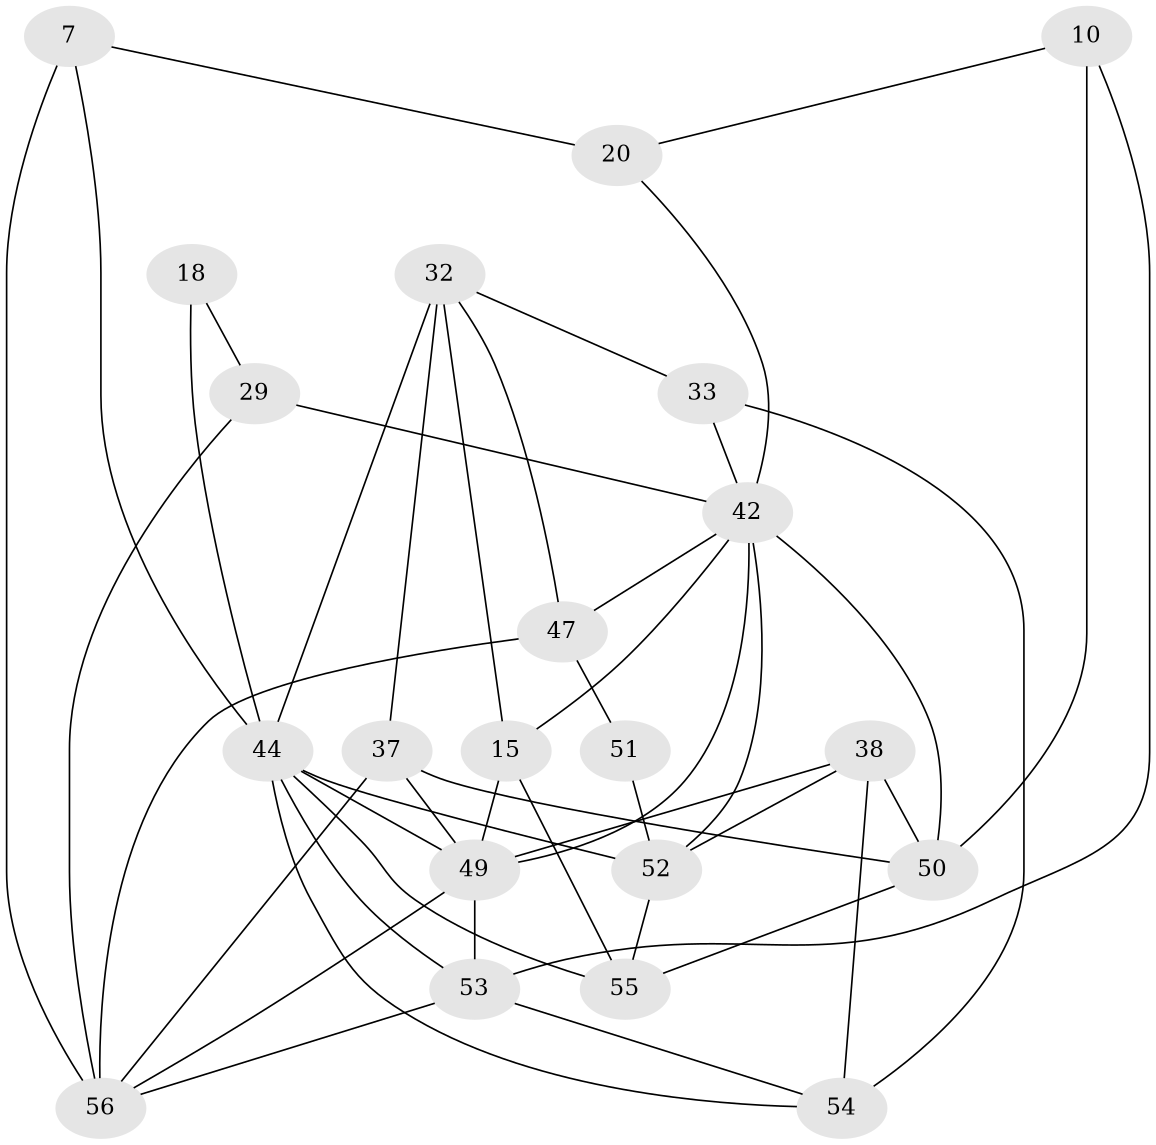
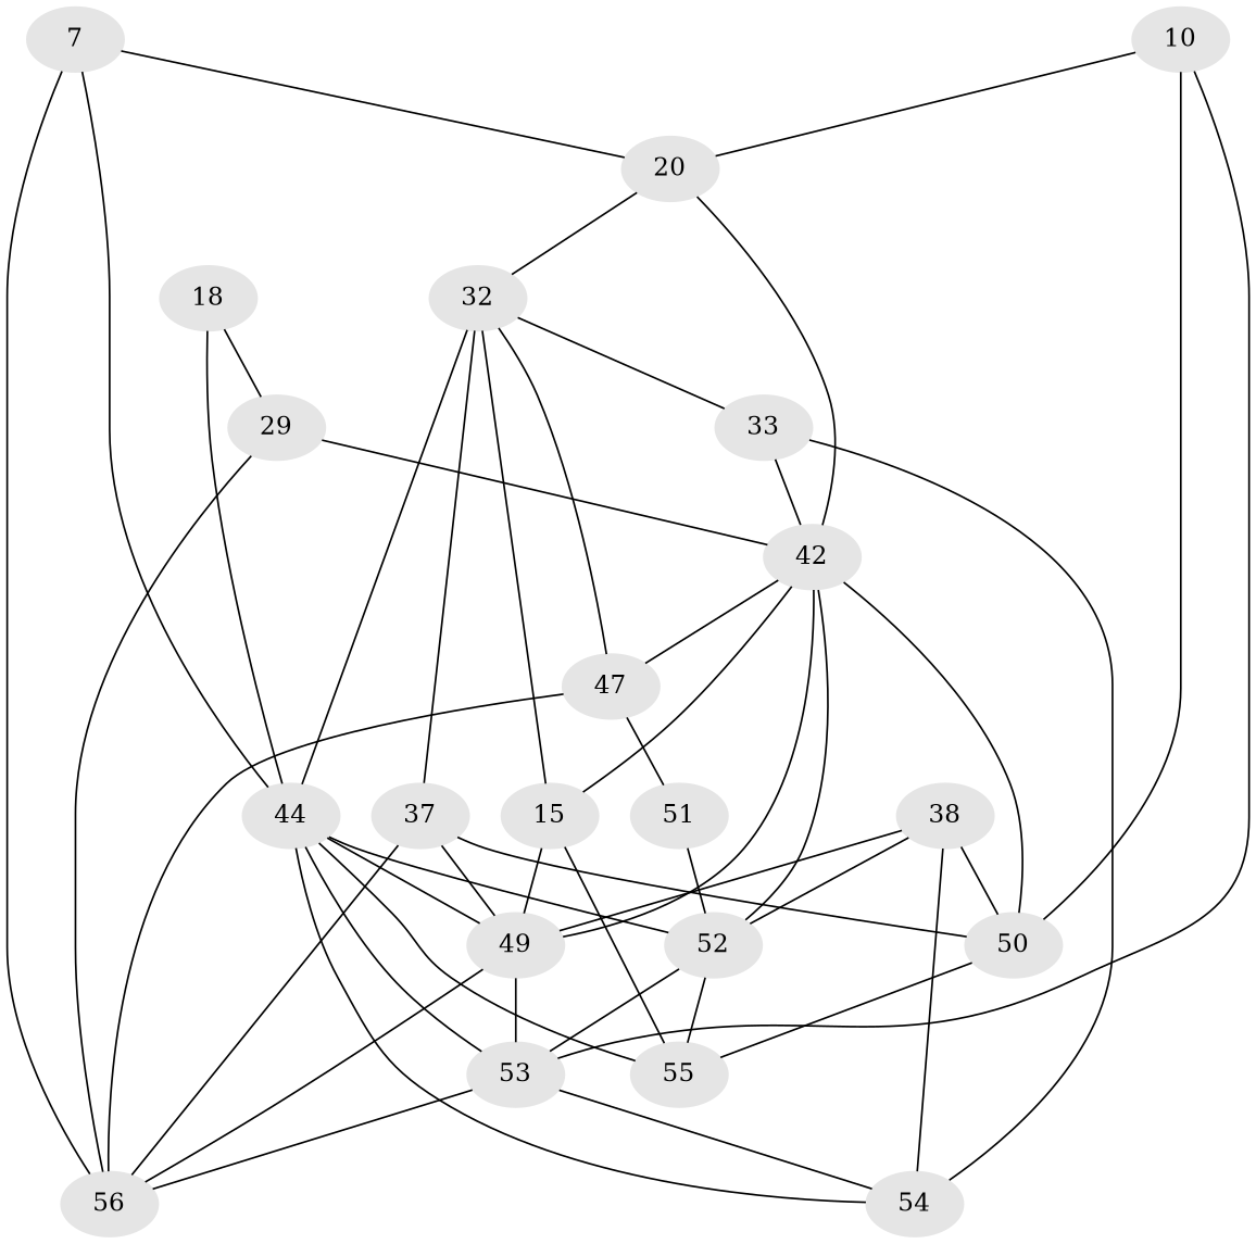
  graph {
    node [color=gray90 style=filled]
    7
    20
    44 [super="+4+36+40"]
    56 [super="+3+48"]
    32 [super="+26"]
    42 [super="+28"]
    53 [super="+31+23+39"]
    54 [super="+25"]
    49 [super="+13+46"]
    52 [super="+35+24"]
    55 [super="+17"]
    10
    50 [super="+19+41"]
    n14 [label=18]
    29
    33
    37 [super="+16"]
    n18 [label=15 super="+11"]
    47
    51
    38 [super="+30"]
    7 -- 20
    7 -- 44
    7 -- 56 [weight=2]
+   20 -- 32
    20 -- 42
    44 -- 53
    44 -- 54
    44 -- 49 [weight=3]
    44 -- 52 [weight=3]
    44 -- 55 [weight=2]
    32 -- 44 [weight=2]
    32 -- 33
    32 -- 37 [weight=2]
    32 -- n18
    32 -- 47
    42 -- 49
    42 -- 52 [weight=2]
    42 -- 50 [weight=2]
    42 -- n18
    42 -- 47
    53 -- 56
    53 -- 54
    49 -- 56
    49 -- 53 [weight=3]
+   52 -- 53
    52 -- 55
    10 -- 20
    10 -- 53
    10 -- 50 [weight=2]
    50 -- 55 [weight=2]
    n14 -- 44 [weight=3]
    n14 -- 29
    29 -- 56 [weight=2]
    29 -- 42
    33 -- 42
    33 -- 54 [weight=2]
    37 -- 56
    37 -- 49 [weight=2]
    37 -- 50
    n18 -- 49 [weight=3]
    n18 -- 55
    47 -- 56
    47 -- 51
    51 -- 52 [weight=3]
    38 -- 54
    38 -- 49
    38 -- 52 [weight=2]
    38 -- 50
  }
